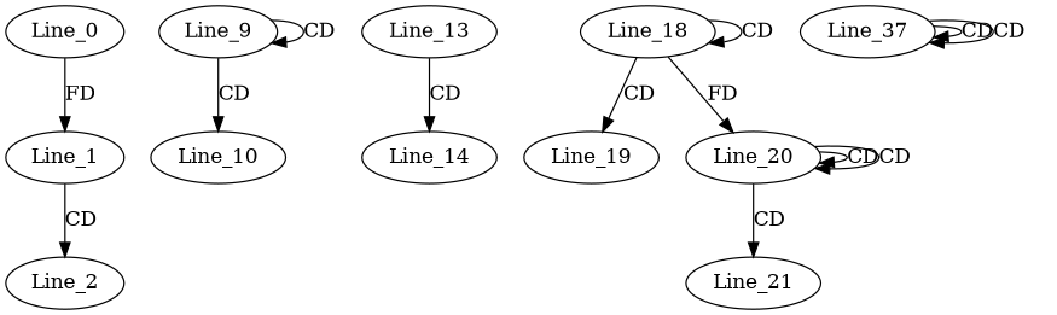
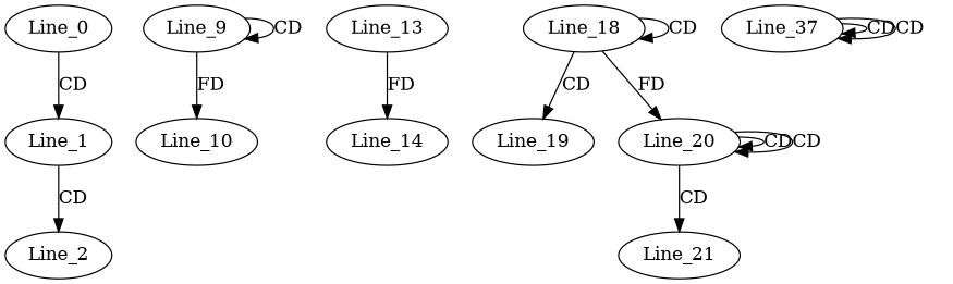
  digraph {
    Line_0
    Line_1
    Line_2
    Line_9
    Line_10
    Line_13
    Line_14
    Line_18
    Line_19
    Line_20
    Line_21
    Line_37
-   Line_0 -> Line_1 [label=FD]
+   Line_0 -> Line_1 [label=CD]
    Line_1 -> Line_2 [label=CD]
    Line_9 -> Line_9 [label=CD]
-   Line_9 -> Line_10 [label=CD]
-   Line_13 -> Line_14 [label=CD]
+   Line_9 -> Line_10 [label=FD]
+   Line_13 -> Line_14 [label=FD]
    Line_18 -> Line_18 [label=CD]
    Line_18 -> Line_19 [label=CD]
    Line_18 -> Line_20 [label=FD]
    Line_20 -> Line_20 [label=CD]
    Line_20 -> Line_20 [label=CD]
    Line_20 -> Line_21 [label=CD]
    Line_37 -> Line_37 [label=CD]
    Line_37 -> Line_37 [label=CD]
  }
